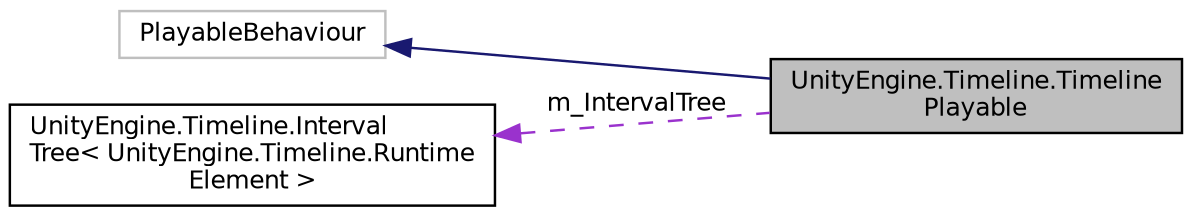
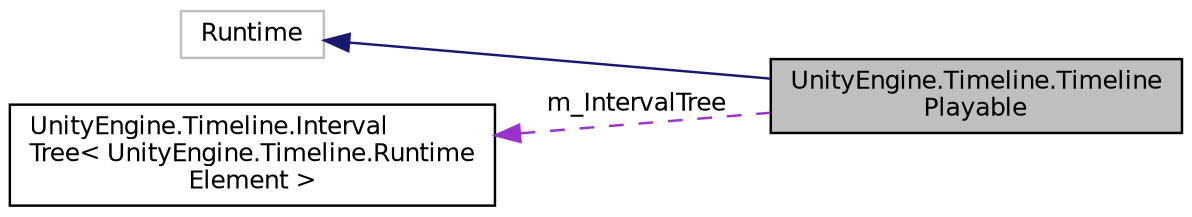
  digraph {
    rankdir=LR
    node [color=black fillcolor=white fontname=Helvetica fontsize=10 shape=record style=filled]
    edge [dir=back fontname=Helvetica fontsize=10 labelfontname=Helvetica labelfontsize=10]
    n1 [fillcolor=grey75 fontcolor=black height=0.2 label="UnityEngine.Timeline.Timeline\lPlayable" width=0.4]
-   n2 [color=grey75 height=0.2 label=PlayableBehaviour width=0.4]
+   n2 [color=grey75 height=0.2 label=Runtime width=0.4]
    n3 [height=0.2 label="UnityEngine.Timeline.Interval\lTree\< UnityEngine.Timeline.Runtime\lElement \>" width=0.4]
    n2 -> n1 [color=midnightblue style=solid]
    n3 -> n1 [color=darkorchid3 label=" m_IntervalTree" style=dashed]
  }
